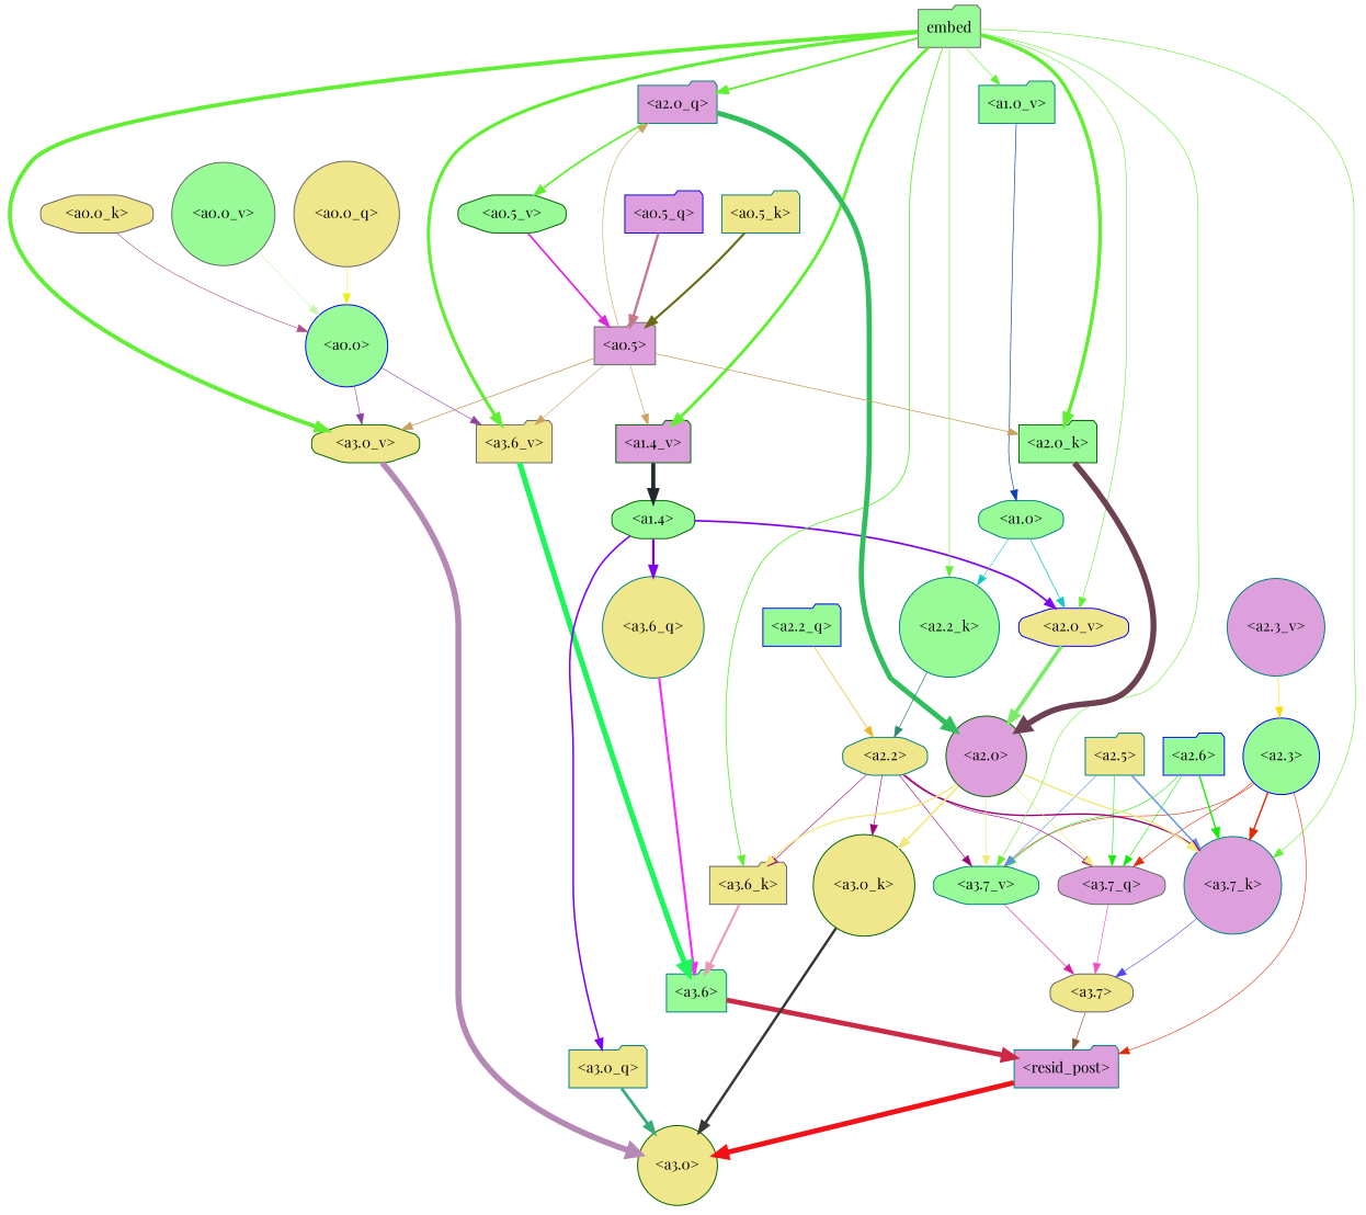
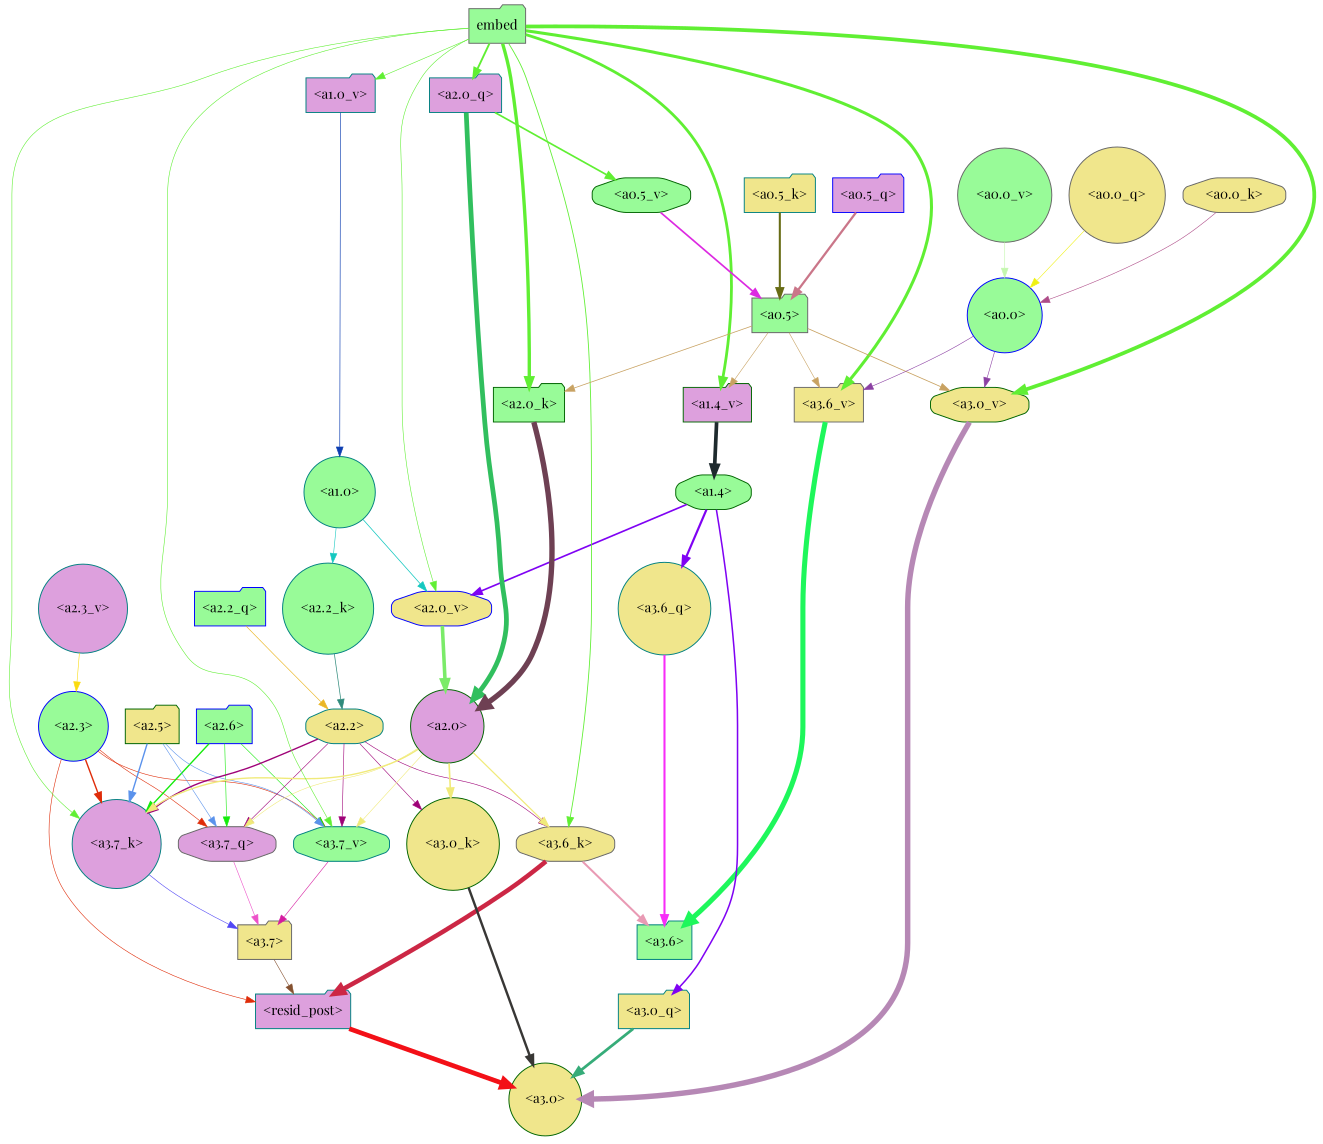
  strict digraph {
    fontname="Playfair Display"
    splines=true
    node [color=teal fillcolor=khaki fontname="Playfair Display" shape=folder style="filled, rounded"]
    edge [color="#60ef33" fontname="Playfair Display" penwidth=0.6]
-   "<a3.7>" [color=gray40 shape=octagon]
+   "<a3.7>" [color=gray40]
    "<resid_post>" [fillcolor=plum]
    "<a3.0>" [color=darkgreen shape=circle]
    "<a3.6>" [fillcolor=palegreen]
    "<a2.3>" [color=blue fillcolor=palegreen shape=circle]
    "<a3.7_q>" [color=gray40 fillcolor=plum shape=octagon]
    "<a3.7_k>" [fillcolor=plum shape=circle]
    "<a3.7_v>" [fillcolor=palegreen shape=octagon]
    "<a3.6_q>" [shape=circle]
    "<a3.0_q>"
-   "<a3.6_k>" [color=gray40]
+   "<a3.6_k>" [color=gray40 shape=octagon]
    "<a3.0_k>" [color=darkgreen shape=circle]
    "<a3.6_v>" [color=gray40]
    "<a3.0_v>" [color=darkgreen shape=octagon]
    "<a2.6>" [color=blue fillcolor=palegreen]
-   "<a2.5>"
+   "<a2.5>" [color=darkgreen]
    "<a2.2>" [shape=octagon]
    "<a2.0>" [color=darkgreen fillcolor=plum shape=circle]
    "<a1.4>" [color=darkgreen fillcolor=palegreen shape=octagon]
    "<a2.0_v>" [color=blue shape=octagon]
    embed [color=gray40 fillcolor=palegreen]
    "<a2.0_q>" [fillcolor=plum]
    "<a2.2_k>" [fillcolor=palegreen shape=circle]
    "<a2.0_k>" [color=darkgreen fillcolor=palegreen]
    "<a1.4_v>" [color=darkgreen fillcolor=plum]
-   "<a1.0_v>" [fillcolor=palegreen]
+   "<a1.0_v>" [fillcolor=plum]
    "<a0.5_v>" [color=darkgreen fillcolor=palegreen shape=octagon]
-   "<a1.0>" [fillcolor=palegreen shape=octagon]
-   "<a0.5>" [color=gray40 fillcolor=plum]
+   "<a1.0>" [fillcolor=palegreen shape=circle]
+   "<a0.5>" [color=gray40 fillcolor=palegreen]
    "<a0.0>" [color=blue fillcolor=palegreen shape=circle]
    "<a2.2_q>" [color=blue fillcolor=palegreen]
    "<a2.3_v>" [fillcolor=plum shape=circle]
    "<a0.5_q>" [color=blue fillcolor=plum]
    "<a0.0_q>" [color=gray40 shape=circle]
    "<a0.5_k>"
    "<a0.0_k>" [color=gray40 shape=octagon]
    "<a0.0_v>" [color=gray40 fillcolor=palegreen shape=circle]
    "<a3.7>" -> "<resid_post>" [color="#855130"]
    "<resid_post>" -> "<a3.0>" [color="#f31017" penwidth=4.896343111991882]
-   "<a3.6>" -> "<resid_post>" [color="#cc2745" penwidth=4.746312499046326]
+   "<a3.6_k>" -> "<resid_post>" [color="#cc2745" penwidth=4.746312499046326]
    "<a2.3>" -> "<resid_post>" [color="#df2c09"]
    "<a2.3>" -> "<a3.7_q>" [color="#df2c09"]
    "<a2.3>" -> "<a3.7_k>" [color="#df2c09" penwidth=1.467104621231556]
    "<a2.3>" -> "<a3.7_v>" [color="#df2c09"]
    "<a3.7_q>" -> "<a3.7>" [color="#ed51c9"]
    "<a3.7_k>" -> "<a3.7>" [color="#5248f5"]
    "<a3.7_v>" -> "<a3.7>" [color="#d51ba0"]
    "<a3.6_q>" -> "<a3.6>" [color="#f72cf8" penwidth=2.160832464694977]
    "<a3.0_q>" -> "<a3.0>" [color="#36ac79" penwidth=2.870753765106201]
    "<a3.6_k>" -> "<a3.6>" [color="#e99ab4" penwidth=2.13908451795578]
    "<a3.0_k>" -> "<a3.0>" [color="#383735" penwidth=2.520303964614868]
    "<a3.6_v>" -> "<a3.6>" [color="#1ef75b" penwidth=5.297133803367615]
    "<a3.0_v>" -> "<a3.0>" [color="#b688b5" penwidth=5.680712580680847]
    "<a2.6>" -> "<a3.7_q>" [color="#14eb0b"]
    "<a2.6>" -> "<a3.7_k>" [color="#14eb0b" penwidth=1.4453159049153328]
    "<a2.6>" -> "<a3.7_v>" [color="#14eb0b"]
-   "<a2.5>" -> "<a3.7_q>" [color="#14eb0b"]
+   "<a2.5>" -> "<a3.7_q>" [color="#5a92ec"]
    "<a2.5>" -> "<a3.7_k>" [color="#5a92ec" penwidth=1.4526091292500496]
    "<a2.5>" -> "<a3.7_v>" [color="#5a92ec"]
    "<a2.2>" -> "<a3.7_q>" [color="#9e0177"]
    "<a2.2>" -> "<a3.7_k>" [color="#9e0177" penwidth=1.4310357049107552]
    "<a2.2>" -> "<a3.7_v>" [color="#9e0177"]
    "<a2.2>" -> "<a3.6_k>" [color="#9e0177"]
    "<a2.2>" -> "<a3.0_k>" [color="#9e0177"]
    "<a2.0>" -> "<a3.7_q>" [color="#f0ea7a"]
    "<a2.0>" -> "<a3.7_k>" [color="#f0ea7a" penwidth=1.4314699843525887]
    "<a2.0>" -> "<a3.7_v>" [color="#f0ea7a"]
    "<a2.0>" -> "<a3.6_k>" [color="#f0ea7a" penwidth=1.2950235605239868]
    "<a2.0>" -> "<a3.0_k>" [color="#f0ea7a" penwidth=1.712992787361145]
    "<a1.4>" -> "<a3.6_q>" [color="#7f02f3" penwidth=2.2719132900238037]
    "<a1.4>" -> "<a3.0_q>" [color="#7f02f3" penwidth=1.5932877659797668]
    "<a1.4>" -> "<a2.0_v>" [color="#7f02f3" penwidth=1.7291951477527618]
    "<a2.0_v>" -> "<a2.0>" [color="#7beb69" penwidth=3.7102378383278847]
    embed -> "<a3.7_k>"
    embed -> "<a3.7_v>"
    embed -> "<a3.6_k>" [penwidth=0.891706109046936]
    embed -> "<a3.6_v>" [penwidth=3.1766927242279053]
    embed -> "<a3.0_v>" [penwidth=3.9005755856633186]
    embed -> "<a2.0_v>"
    embed -> "<a2.0_q>" [penwidth=1.9666987657546997]
-   embed -> "<a2.2_k>"
    embed -> "<a2.0_k>" [penwidth=3.5067105293273926]
    embed -> "<a1.4_v>" [penwidth=2.921818971633911]
    embed -> "<a1.0_v>"
    "<a2.0_q>" -> "<a2.0>" [color="#31bf5e" penwidth=4.966194009408355]
    "<a2.0_q>" -> "<a0.5_v>" [penwidth=1.7693885564804077]
    "<a2.2_k>" -> "<a2.2>" [color="#2f8a7b" penwidth=0.7399393804371357]
    "<a2.0_k>" -> "<a2.0>" [color="#6e4053" penwidth=5.5817058570683]
    "<a1.4_v>" -> "<a1.4>" [color="#1e2a2e" penwidth=3.84571635723114]
    "<a1.0_v>" -> "<a1.0>" [color="#0d3eb1" penwidth=0.6638844013214111]
    "<a0.5_v>" -> "<a0.5>" [color="#dc29e1" penwidth=1.769389271736145]
    "<a1.0>" -> "<a2.0_v>" [color="#15c8c0" penwidth=0.7823128998279572]
    "<a1.0>" -> "<a2.2_k>" [color="#15c8c0"]
    "<a0.5>" -> "<a3.6_v>" [color="#c8a262"]
    "<a0.5>" -> "<a3.0_v>" [color="#c8a262" penwidth=0.8493617177009583]
-   "<a0.5>" -> "<a2.0_q>" [color="#c8a262"]
    "<a0.5>" -> "<a2.0_k>" [color="#c8a262" penwidth=0.7897228002548218]
    "<a0.5>" -> "<a1.4_v>" [color="#c8a262"]
    "<a0.0>" -> "<a3.6_v>" [color="#8b40a3"]
    "<a0.0>" -> "<a3.0_v>" [color="#8b40a3"]
    "<a2.2_q>" -> "<a2.2>" [color="#eab625" penwidth=0.6677633281797171]
    "<a2.3_v>" -> "<a2.3>" [color="#fadb10"]
    "<a0.5_q>" -> "<a0.5>" [color="#ca7689" penwidth=2.3498679399490356]
    "<a0.0_q>" -> "<a0.0>" [color="#eff114"]
    "<a0.5_k>" -> "<a0.5>" [color="#686c15" penwidth=2.1505037546157837]
    "<a0.0_k>" -> "<a0.0>" [color="#ae4c88"]
    "<a0.0_v>" -> "<a0.0>" [color="#c4f7ae" penwidth=0.6300240755081177]
  }
